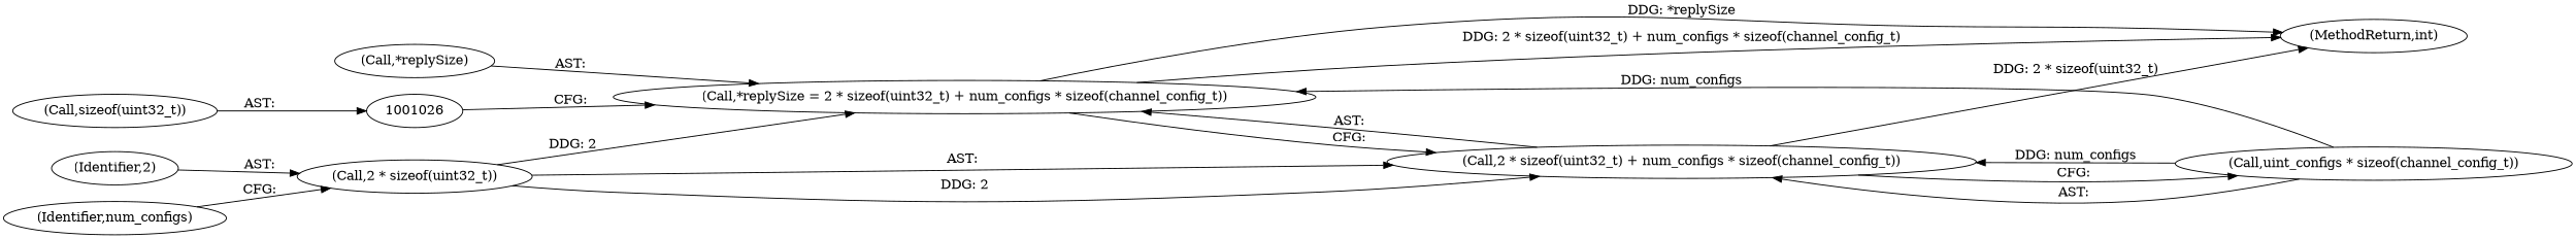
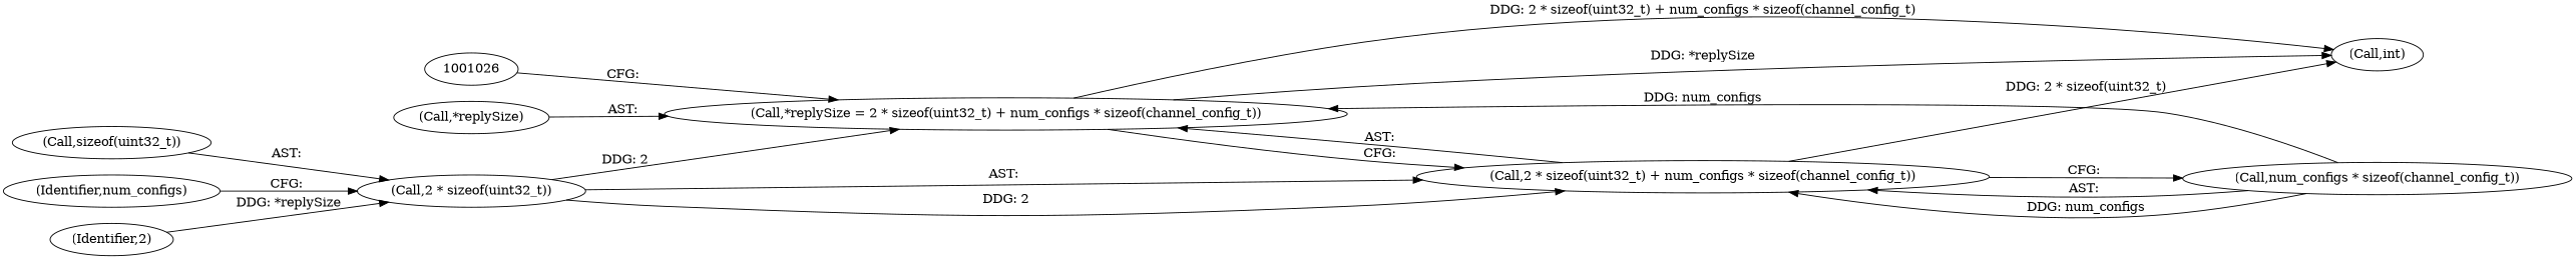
  digraph {
    rankdir=LR
    n1 [label="(Call,2 * sizeof(uint32_t))"]
    n2 [label="(Call,*replySize = 2 * sizeof(uint32_t) + num_configs * sizeof(channel_config_t))"]
    n3 [label="(Call,2 * sizeof(uint32_t) + num_configs * sizeof(channel_config_t))"]
-   n4 [label="(MethodReturn,int)"]
-   n5 [label="(Call,uint_configs * sizeof(channel_config_t))"]
+   n4 [label="(Call,int)"]
+   n5 [label="(Call,num_configs * sizeof(channel_config_t))"]
    n6 [label="(Call,sizeof(uint32_t))"]
    n7 [label="(Identifier,num_configs)"]
    n8 [label="(Identifier,2)"]
    n9 [label="(Call,*replySize)"]
    1001026
    n1 -> n2 [label="DDG: 2"]
    n1 -> n3 [label="AST: "]
    n1 -> n3 [label="DDG: 2"]
    n2 -> n3 [label="CFG: "]
    n2 -> n4 [label="DDG: 2 * sizeof(uint32_t) + num_configs * sizeof(channel_config_t)"]
    n2 -> n4 [label="DDG: *replySize"]
    n3 -> n2 [label="AST: "]
    n3 -> n4 [label="DDG: 2 * sizeof(uint32_t)"]
    n3 -> n5 [label="CFG: "]
    n5 -> n2 [label="DDG: num_configs"]
    n5 -> n3 [label="AST: "]
    n5 -> n3 [label="DDG: num_configs"]
-   n6 -> 1001026 [label="AST: "]
+   n6 -> n1 [label="AST: "]
    n7 -> n1 [label="CFG: "]
-   n8 -> n1 [label="AST: "]
+   n8 -> n1 [label="DDG: *replySize"]
    n9 -> n2 [label="AST: "]
    1001026 -> n2 [label="CFG: "]
  }
